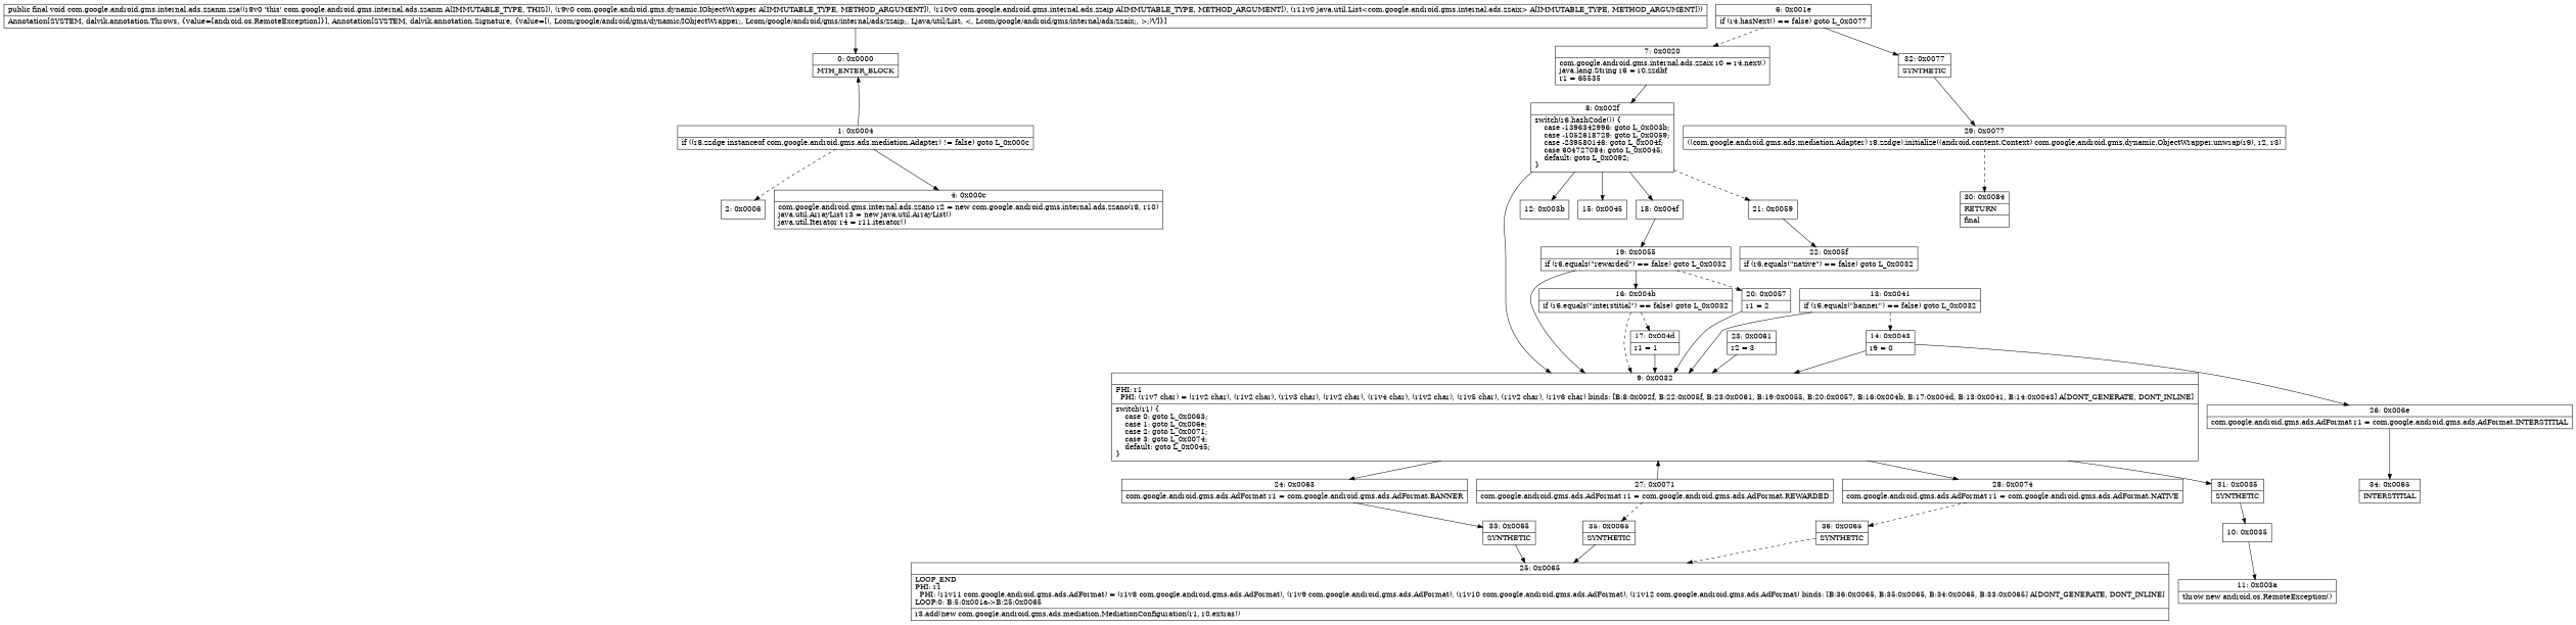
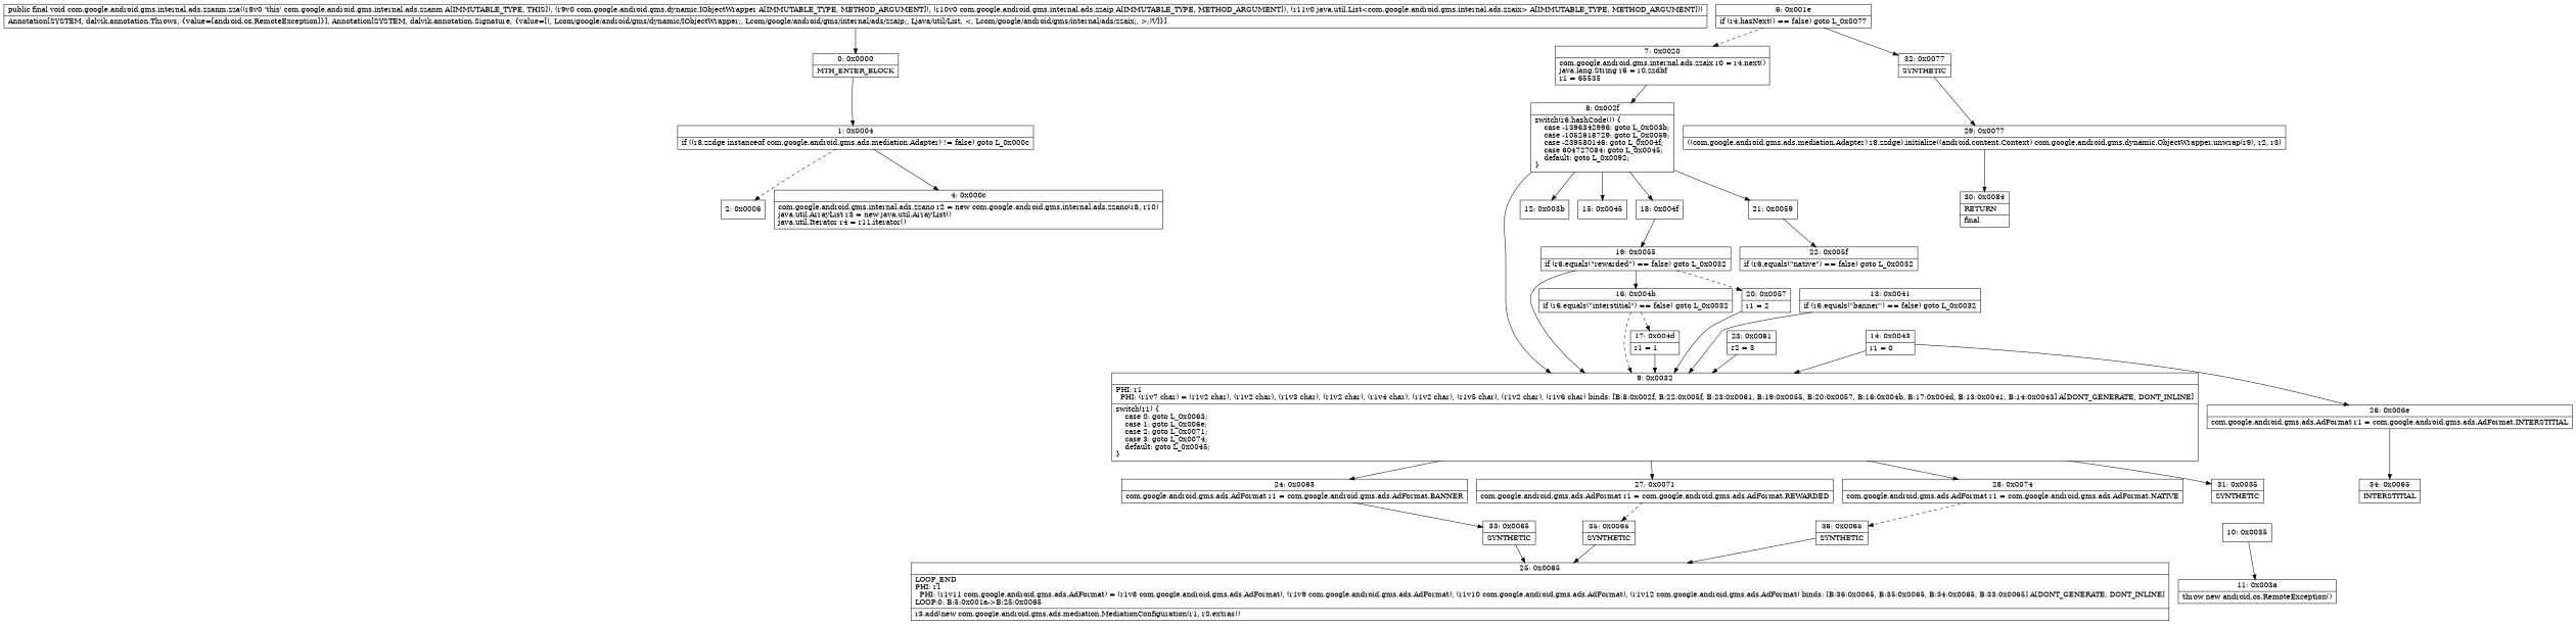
  digraph {
    node [shape=record]
    n1 [label="{0\:\ 0x0000|MTH_ENTER_BLOCK\l}"]
    n2 [label="{1\:\ 0x0004|if ((r8.zzdge instanceof com.google.android.gms.ads.mediation.Adapter) != false) goto L_0x000c\l}"]
    n3 [label="{2\:\ 0x0006}"]
    n4 [label="{4\:\ 0x000c|com.google.android.gms.internal.ads.zzano r2 = new com.google.android.gms.internal.ads.zzano(r8, r10)\ljava.util.ArrayList r3 = new java.util.ArrayList()\ljava.util.Iterator r4 = r11.iterator()\l}"]
    n5 [label="{6\:\ 0x001e|if (r4.hasNext() == false) goto L_0x0077\l}"]
    n6 [label="{7\:\ 0x0020|com.google.android.gms.internal.ads.zzaix r0 = r4.next()\ljava.lang.String r6 = r0.zzdbf\lr1 = 65535\l}"]
    n7 [label="{32\:\ 0x0077|SYNTHETIC\l}"]
    n8 [label="{8\:\ 0x002f|switch(r6.hashCode()) \{\l    case \-1396342996: goto L_0x003b;\l    case \-1052618729: goto L_0x0059;\l    case \-239580146: goto L_0x004f;\l    case 604727084: goto L_0x0045;\l    default: goto L_0x0092;\l\}\l}"]
    n9 [label="{29\:\ 0x0077|((com.google.android.gms.ads.mediation.Adapter) r8.zzdge).initialize((android.content.Context) com.google.android.gms.dynamic.ObjectWrapper.unwrap(r9), r2, r3)\l}"]
    n10 [label="{9\:\ 0x0032|PHI: r1 \l  PHI: (r1v7 char) = (r1v2 char), (r1v2 char), (r1v3 char), (r1v2 char), (r1v4 char), (r1v2 char), (r1v5 char), (r1v2 char), (r1v6 char) binds: [B:8:0x002f, B:22:0x005f, B:23:0x0061, B:19:0x0055, B:20:0x0057, B:16:0x004b, B:17:0x004d, B:13:0x0041, B:14:0x0043] A[DONT_GENERATE, DONT_INLINE]\l|switch(r1) \{\l    case 0: goto L_0x0063;\l    case 1: goto L_0x006e;\l    case 2: goto L_0x0071;\l    case 3: goto L_0x0074;\l    default: goto L_0x0045;\l\}\l}"]
    n11 [label="{12\:\ 0x003b}"]
    n12 [label="{15\:\ 0x0045}"]
    n13 [label="{18\:\ 0x004f}"]
    n14 [label="{21\:\ 0x0059}"]
    n15 [label="{24\:\ 0x0063|com.google.android.gms.ads.AdFormat r1 = com.google.android.gms.ads.AdFormat.BANNER\l}"]
    n16 [label="{27\:\ 0x0071|com.google.android.gms.ads.AdFormat r1 = com.google.android.gms.ads.AdFormat.REWARDED\l}"]
    n17 [label="{28\:\ 0x0074|com.google.android.gms.ads.AdFormat r1 = com.google.android.gms.ads.AdFormat.NATIVE\l}"]
    n18 [label="{31\:\ 0x0035|SYNTHETIC\l}"]
    n19 [label="{19\:\ 0x0055|if (r6.equals(\"rewarded\") == false) goto L_0x0032\l}"]
    n20 [label="{22\:\ 0x005f|if (r6.equals(\"native\") == false) goto L_0x0032\l}"]
    n21 [label="{33\:\ 0x0065|SYNTHETIC\l}"]
    n22 [label="{26\:\ 0x006e|com.google.android.gms.ads.AdFormat r1 = com.google.android.gms.ads.AdFormat.INTERSTITIAL\l}"]
    n23 [label="{34\:\ 0x0065|INTERSTITIAL\l}"]
    n24 [label="{35\:\ 0x0065|SYNTHETIC\l}"]
    n25 [label="{36\:\ 0x0065|SYNTHETIC\l}"]
    n26 [label="{10\:\ 0x0035}"]
    n27 [label="{11\:\ 0x003a|throw new android.os.RemoteException()\l}"]
    n28 [label="{13\:\ 0x0041|if (r6.equals(\"banner\") == false) goto L_0x0032\l}"]
-   n29 [label="{14\:\ 0x0043|r9 = 0\l}"]
+   n29 [label="{14\:\ 0x0043|r1 = 0\l}"]
    n30 [label="{16\:\ 0x004b|if (r6.equals(\"interstitial\") == false) goto L_0x0032\l}"]
    n31 [label="{17\:\ 0x004d|r1 = 1\l}"]
    n32 [label="{20\:\ 0x0057|r1 = 2\l}"]
    n33 [label="{23\:\ 0x0061|r2 = 3\l}"]
    n34 [label="{25\:\ 0x0065|LOOP_END\lPHI: r1 \l  PHI: (r1v11 com.google.android.gms.ads.AdFormat) = (r1v8 com.google.android.gms.ads.AdFormat), (r1v9 com.google.android.gms.ads.AdFormat), (r1v10 com.google.android.gms.ads.AdFormat), (r1v12 com.google.android.gms.ads.AdFormat) binds: [B:36:0x0065, B:35:0x0065, B:34:0x0065, B:33:0x0065] A[DONT_GENERATE, DONT_INLINE]\lLOOP:0: B:5:0x001a\-\>B:25:0x0065\l|r3.add(new com.google.android.gms.ads.mediation.MediationConfiguration(r1, r0.extras))\l}"]
    n35 [label="{30\:\ 0x0084|RETURN\l|final\l}"]
    n36 [label="{public final void com.google.android.gms.internal.ads.zzanm.zza((r8v0 'this' com.google.android.gms.internal.ads.zzanm A[IMMUTABLE_TYPE, THIS]), (r9v0 com.google.android.gms.dynamic.IObjectWrapper A[IMMUTABLE_TYPE, METHOD_ARGUMENT]), (r10v0 com.google.android.gms.internal.ads.zzaip A[IMMUTABLE_TYPE, METHOD_ARGUMENT]), (r11v0 java.util.List\<com.google.android.gms.internal.ads.zzaix\> A[IMMUTABLE_TYPE, METHOD_ARGUMENT]))  | Annotation[SYSTEM, dalvik.annotation.Throws, \{value=[android.os.RemoteException]\}], Annotation[SYSTEM, dalvik.annotation.Signature, \{value=[(, Lcom\/google\/android\/gms\/dynamic\/IObjectWrapper;, Lcom\/google\/android\/gms\/internal\/ads\/zzaip;, Ljava\/util\/List, \<, Lcom\/google\/android\/gms\/internal\/ads\/zzaix;, \>;)V]\}]\l}"]
-   n2 -> n1
+   n1 -> n2
    n2 -> n3 [style=dashed]
    n2 -> n4
    n5 -> n6 [style=dashed]
    n5 -> n7
    n6 -> n8
    n7 -> n9
    n8 -> n10
    n8 -> n11
    n8 -> n12
    n8 -> n13
-   n8 -> n14 [style=dashed]
-   n9 -> n35 [style=dashed]
+   n8 -> n14
+   n9 -> n35
    n10 -> n15
-   n16 -> n10
+   n10 -> n16
    n10 -> n17
    n10 -> n18
    n13 -> n19
    n14 -> n20
    n15 -> n21
    n16 -> n24 [style=dashed]
    n17 -> n25 [style=dashed]
-   n18 -> n26
    n19 -> n10
    n19 -> n30
    n19 -> n32 [style=dashed]
    n21 -> n34
    n22 -> n23
    n24 -> n34
-   n25 -> n34 [style=dashed]
+   n25 -> n34
    n26 -> n27
    n28 -> n10
-   n28 -> n29 [style=dashed]
    n29 -> n10
    n29 -> n22
    n30 -> n10 [style=dashed]
    n30 -> n31 [style=dashed]
    n31 -> n10
    n32 -> n10
    n33 -> n10
    n36 -> n1
  }
